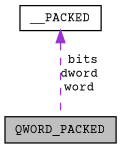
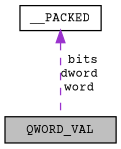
  digraph {
    fontname="Courier Prime"
    node [color=black fontname="Courier Prime" fontsize=10 shape=record style=filled]
-   n1 [fillcolor=grey75 fontcolor=black height=0.2 label=QWORD_PACKED width=0.4]
+   n1 [fillcolor=grey75 fontcolor=black height=0.2 label=QWORD_VAL width=0.4]
    n2 [fillcolor=white height=0.2 label=__PACKED width=0.4]
    n2 -> n1 [color=darkorchid3 dir=back fontname="Courier Prime" fontsize=10 label=" bits\ndword\nword" labelfontname=Helvetica labelfontsize=10 style=dashed]
  }
